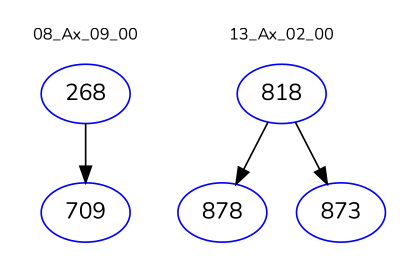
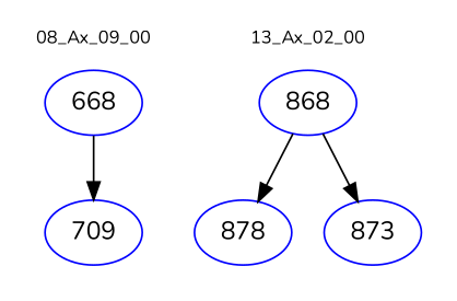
  digraph {
    fontname=Nunito
    node [color=blue fontname=Nunito]
    edge [color=black fontname=Nunito]
-   n1 [label=268]
+   n1 [label=668]
    n2 [label=709]
-   n3 [label=818]
+   n3 [label=868]
    n4 [label=878]
    n5 [label=873]
    subgraph cluster_1 {
      color=white
      fontsize=10
      label="08_Ax_09_00"
      n1
      n2
    }
    subgraph cluster_2 {
      color=white
      fontsize=10
      label="13_Ax_02_00"
      n3
      n4
      n5
    }
    n1 -> n2
    n3 -> n4
    n3 -> n5
  }
